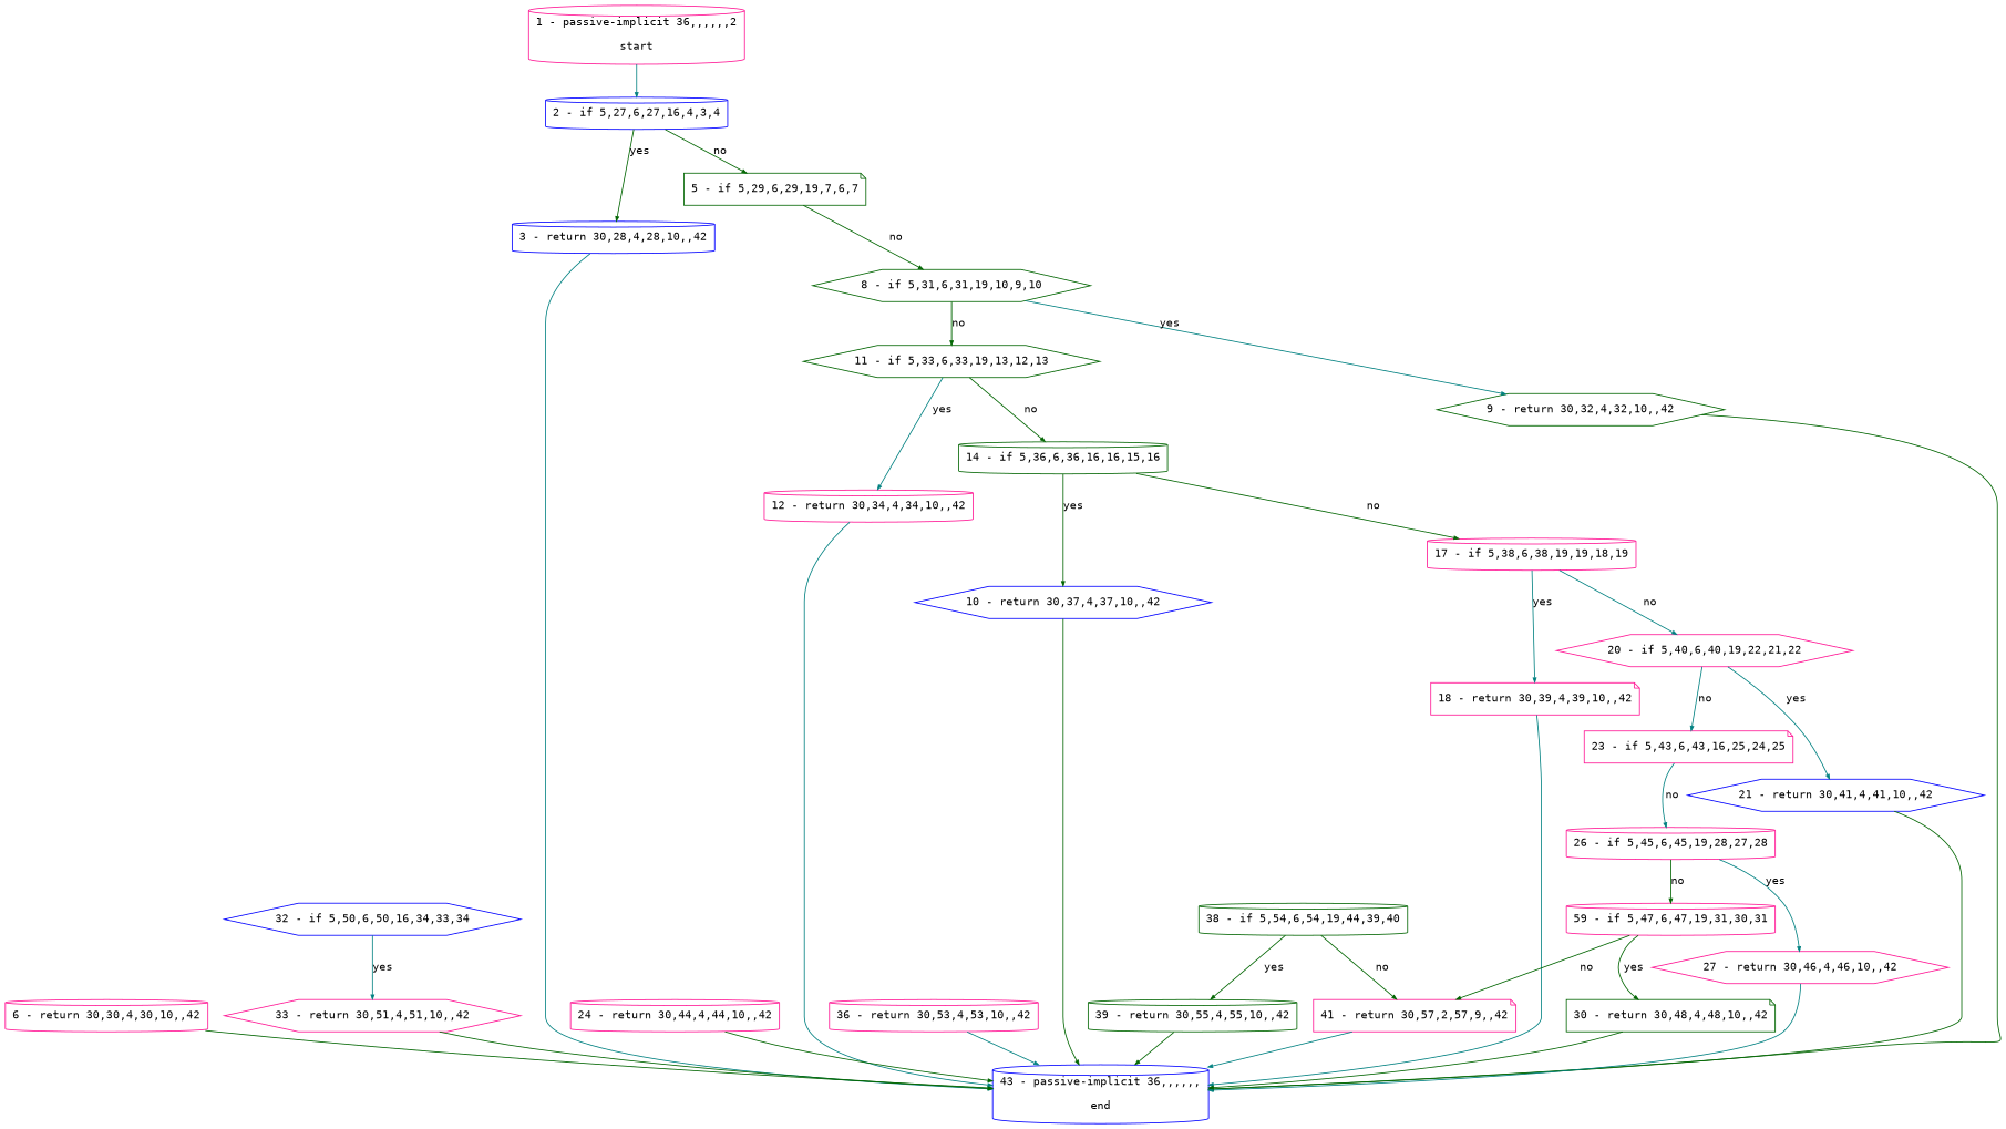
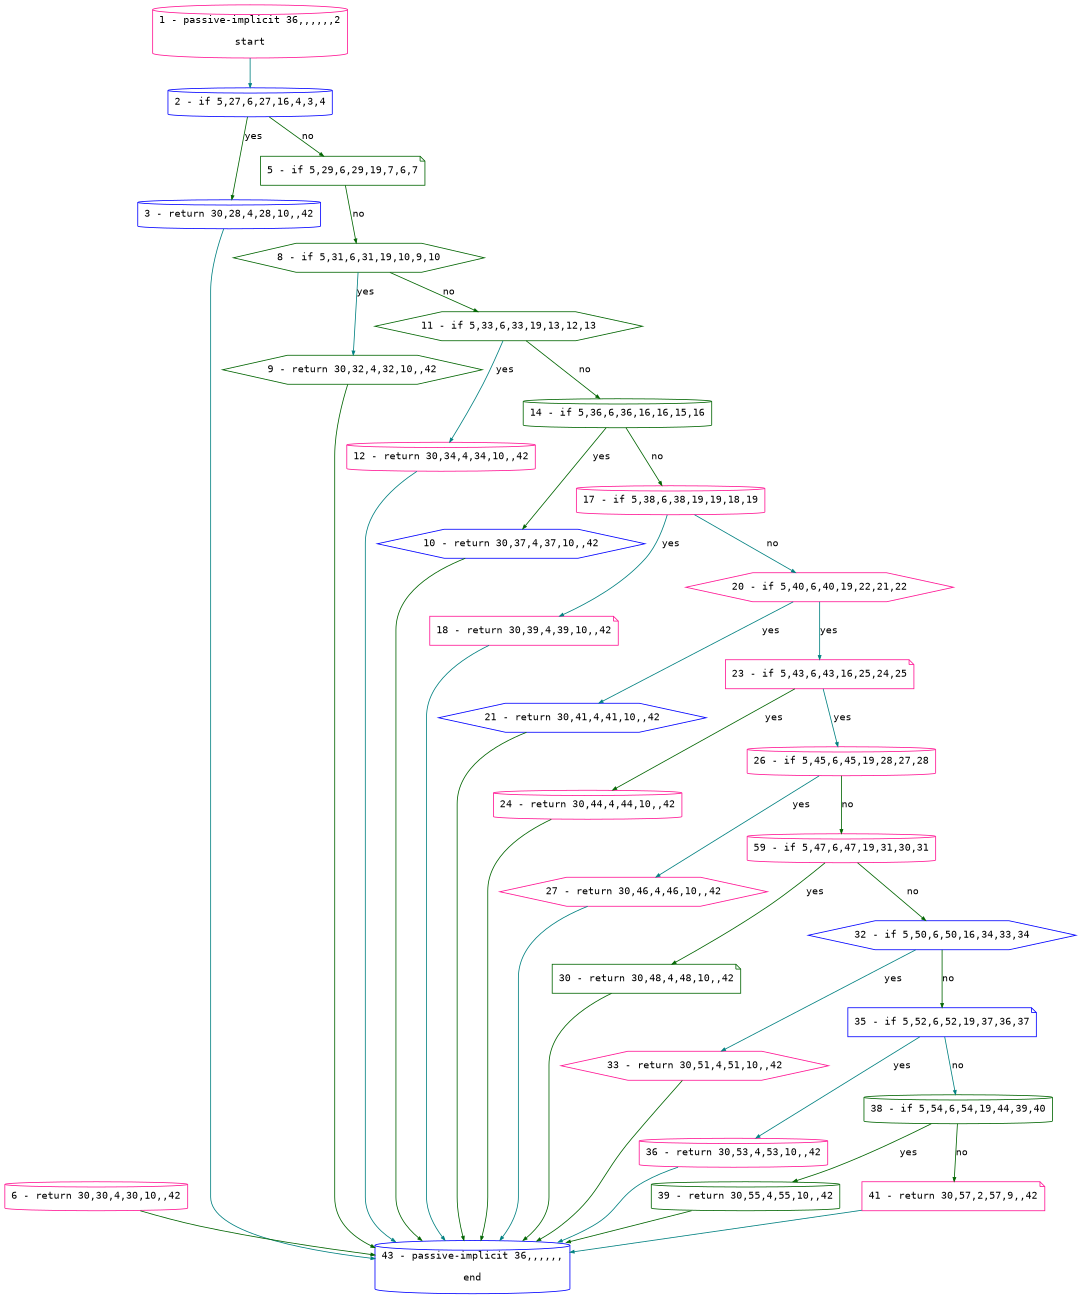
  digraph {
    bgcolor=white
    compound=true
    fillcolor="#FFFFCC"
    fontname="DejaVu Sans Mono"
    fontsize=12
    pack=true
    packmode=clust
    style="rounded,filled"
    node [color=deeppink compound=true fillcolor="#ffffff" fixedsize=false fontname="DejaVu Sans Mono" fontsize=12 node_initialized=no shape=cylinder style=filled]
    edge [arrowhead=normal arrowsize=0.5 arrowtail=none color=darkgreen compound=true dir=forward fontcolor=black fontname="DejaVu Sans Mono" fontsize=12]
    n1 [color=blue label="2 - if 5,27,6,27,16,4,3,4"]
    n2 [color=blue label="3 - return 30,28,4,28,10,,42"]
    n3 [color=darkgreen label="5 - if 5,29,6,29,19,7,6,7" shape=note]
    n4 [color=blue label="43 - passive-implicit 36,,,,,,\n\nend"]
    n5 [color=darkgreen label="8 - if 5,31,6,31,19,10,9,10" shape=hexagon]
    n6 [label="1 - passive-implicit 36,,,,,,2\n\nstart"]
    n7 [label="6 - return 30,30,4,30,10,,42"]
    n8 [color=darkgreen label="9 - return 30,32,4,32,10,,42" shape=hexagon]
    n9 [color=darkgreen label="11 - if 5,33,6,33,19,13,12,13" shape=hexagon]
    n10 [label="12 - return 30,34,4,34,10,,42"]
    n11 [color=darkgreen label="14 - if 5,36,6,36,16,16,15,16"]
    n12 [color=blue label="10 - return 30,37,4,37,10,,42" shape=hexagon]
    n13 [label="17 - if 5,38,6,38,19,19,18,19"]
    n14 [label="18 - return 30,39,4,39,10,,42" shape=note]
    n15 [label="20 - if 5,40,6,40,19,22,21,22" shape=hexagon]
    n16 [color=blue label="21 - return 30,41,4,41,10,,42" shape=hexagon]
    n17 [label="23 - if 5,43,6,43,16,25,24,25" shape=note]
    n18 [label="24 - return 30,44,4,44,10,,42"]
    n19 [label="26 - if 5,45,6,45,19,28,27,28"]
    n20 [label="27 - return 30,46,4,46,10,,42" shape=hexagon]
    n21 [label="59 - if 5,47,6,47,19,31,30,31"]
    n22 [color=darkgreen label="30 - return 30,48,4,48,10,,42" shape=note]
    n23 [color=blue label="32 - if 5,50,6,50,16,34,33,34" shape=hexagon]
    n24 [label="33 - return 30,51,4,51,10,,42" shape=hexagon]
+   n25 [color=blue label="35 - if 5,52,6,52,19,37,36,37" shape=note]
    n26 [label="36 - return 30,53,4,53,10,,42"]
    n27 [color=darkgreen label="38 - if 5,54,6,54,19,44,39,40"]
    n28 [color=darkgreen label="39 - return 30,55,4,55,10,,42"]
    n29 [label="41 - return 30,57,2,57,9,,42" shape=note]
    n1 -> n2 [label=yes]
    n1 -> n3 [label=no]
    n2 -> n4 [color=teal]
    n3 -> n5 [label=no]
    n5 -> n8 [color=teal label=yes]
    n5 -> n9 [label=no]
    n6 -> n1 [color=teal]
    n7 -> n4
    n8 -> n4
    n9 -> n10 [color=teal label=yes]
    n9 -> n11 [label=no]
    n10 -> n4 [color=teal]
    n11 -> n12 [label=yes]
    n11 -> n13 [label=no]
    n12 -> n4
    n13 -> n14 [color=teal label=yes]
    n13 -> n15 [color=teal label=no]
    n14 -> n4 [color=teal]
    n15 -> n16 [color=teal label=yes]
-   n15 -> n17 [color=teal label=no]
+   n15 -> n17 [color=teal label=yes]
    n16 -> n4
-   n17 -> n19 [color=teal label=no]
+   n17 -> n18 [label=yes]
+   n17 -> n19 [color=teal label=yes]
    n18 -> n4
    n19 -> n20 [color=teal label=yes]
    n19 -> n21 [label=no]
    n20 -> n4 [color=teal]
    n21 -> n22 [label=yes]
-   n21 -> n29 [label=no]
+   n21 -> n23 [label=no]
    n22 -> n4
    n23 -> n24 [color=teal label=yes]
+   n23 -> n25 [label=no]
    n24 -> n4
+   n25 -> n26 [color=teal label=yes]
+   n25 -> n27 [color=teal label=no]
    n26 -> n4 [color=teal]
    n27 -> n28 [label=yes]
    n27 -> n29 [label=no]
    n28 -> n4
    n29 -> n4 [color=teal]
  }
